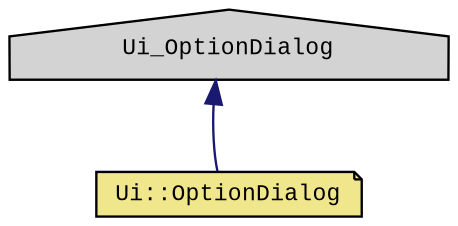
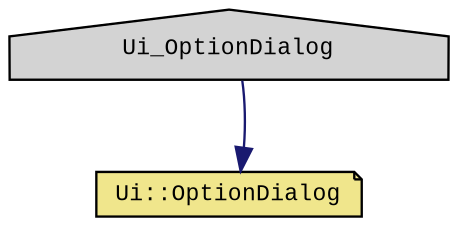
  digraph {
    rankdir=TB
    fontname="Liberation Mono"
    node [color=black fontname="Liberation Mono" fontsize=10 style=filled]
    n1 [fillcolor=lightgrey height=0.2 label=Ui_OptionDialog shape=house width=0.4]
    n2 [fillcolor=khaki height=0.2 label="Ui::OptionDialog" shape=note width=0.4]
-   n1 -> n2 [color=midnightblue dir=back fontname="Liberation Mono" fontsize=10 labelfontname=Helvetica labelfontsize=10 style=solid]
+   n2 -> n1 [color=midnightblue dir=back fontname="Liberation Mono" fontsize=10 labelfontname=Helvetica labelfontsize=10 style=solid]
  }
